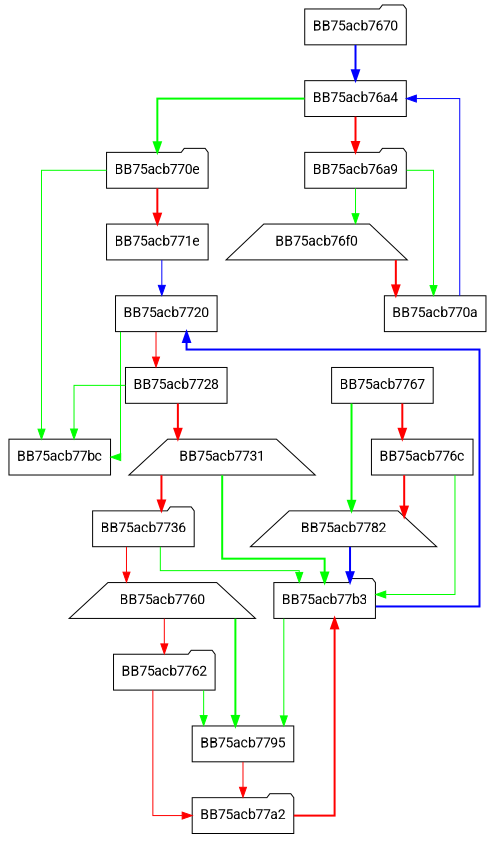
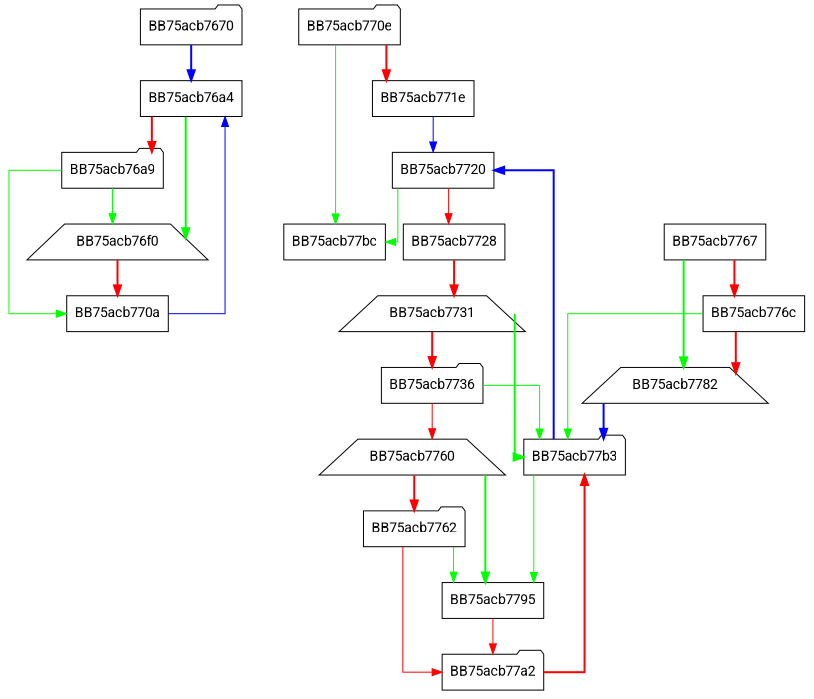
  digraph {
    fontname=Roboto
    splines=ortho
    node [fontname=Roboto shape=box]
    edge [color=green fontname=Roboto style=solid]
    BB75acb7670 [shape=folder]
    BB75acb76a4
    BB75acb770e [shape=folder]
    BB75acb76a9 [shape=folder]
    BB75acb77bc
    BB75acb771e
    BB75acb770a
    BB75acb76f0 [shape=trapezium]
    BB75acb7720
    BB75acb7728
    BB75acb7731 [shape=trapezium]
    BB75acb77b3 [shape=folder]
    BB75acb7736 [shape=folder]
    BB75acb7795
    BB75acb7760 [shape=trapezium]
    BB75acb7762 [shape=folder]
    BB75acb77a2 [shape=folder]
    BB75acb7782 [shape=trapezium]
    BB75acb7767
    BB75acb776c
    BB75acb7670 -> BB75acb76a4 [color=blue style=bold]
-   BB75acb76a4 -> BB75acb770e [style=bold]
+   BB75acb76a4 -> BB75acb76f0 [style=bold]
    BB75acb76a4 -> BB75acb76a9 [color=red style=bold]
    BB75acb770e -> BB75acb77bc
    BB75acb770e -> BB75acb771e [color=red style=bold]
    BB75acb76a9 -> BB75acb770a
    BB75acb76a9 -> BB75acb76f0
    BB75acb771e -> BB75acb7720 [color=blue]
    BB75acb770a -> BB75acb76a4 [color=blue]
    BB75acb76f0 -> BB75acb770a [color=red style=bold]
    BB75acb7720 -> BB75acb77bc
    BB75acb7720 -> BB75acb7728 [color=red]
-   BB75acb7728 -> BB75acb77bc
    BB75acb7728 -> BB75acb7731 [color=red style=bold]
    BB75acb7731 -> BB75acb77b3 [style=bold]
    BB75acb7731 -> BB75acb7736 [color=red style=bold]
    BB75acb77b3 -> BB75acb7720 [color=blue style=bold]
    BB75acb77b3 -> BB75acb7795
    BB75acb7736 -> BB75acb77b3
    BB75acb7736 -> BB75acb7760 [color=red]
    BB75acb7795 -> BB75acb77a2 [color=red]
    BB75acb7760 -> BB75acb7795 [style=bold]
-   BB75acb7760 -> BB75acb7762 [color=red]
+   BB75acb7760 -> BB75acb7762 [color=red style=bold]
    BB75acb7762 -> BB75acb7795
    BB75acb7762 -> BB75acb77a2 [color=red]
    BB75acb77a2 -> BB75acb77b3 [color=red style=bold]
    BB75acb7782 -> BB75acb77b3 [color=blue style=bold]
    BB75acb7767 -> BB75acb7782 [style=bold]
    BB75acb7767 -> BB75acb776c [color=red style=bold]
    BB75acb776c -> BB75acb77b3
    BB75acb776c -> BB75acb7782 [color=red style=bold]
  }
